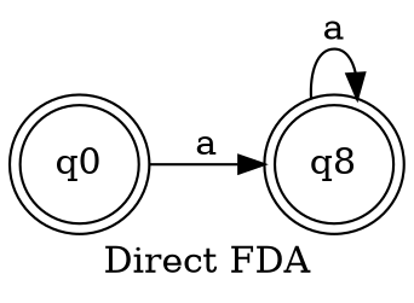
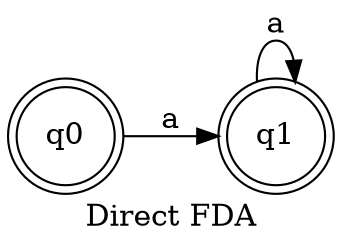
  digraph {
    label="Direct FDA"
    rankdir=LR
    node [shape=doublecircle]
    n1 [label=q0]
-   n2 [label=q8]
+   n2 [label=q1]
    n1 -> n2 [label=a]
    n2 -> n2 [label=a]
  }
